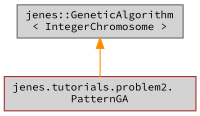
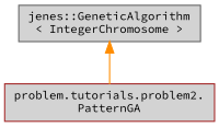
  digraph {
    fontname="Source Code Pro"
    node [fillcolor=lightgrey fontname="Source Code Pro" fontsize=10 shape=record style=filled]
-   n1 [color=brown fontcolor=black height=0.2 label="jenes.tutorials.problem2.\lPatternGA" width=0.4]
+   n1 [color=brown fontcolor=black height=0.2 label="problem.tutorials.problem2.\lPatternGA" width=0.4]
    n2 [color=gray40 height=0.2 label="jenes::GeneticAlgorithm\l\< IntegerChromosome \>" width=0.4]
    n2 -> n1 [color=darkorange dir=back fontname="Source Code Pro" fontsize=10 labelfontname=Helvetica labelfontsize=10 style=solid]
  }
